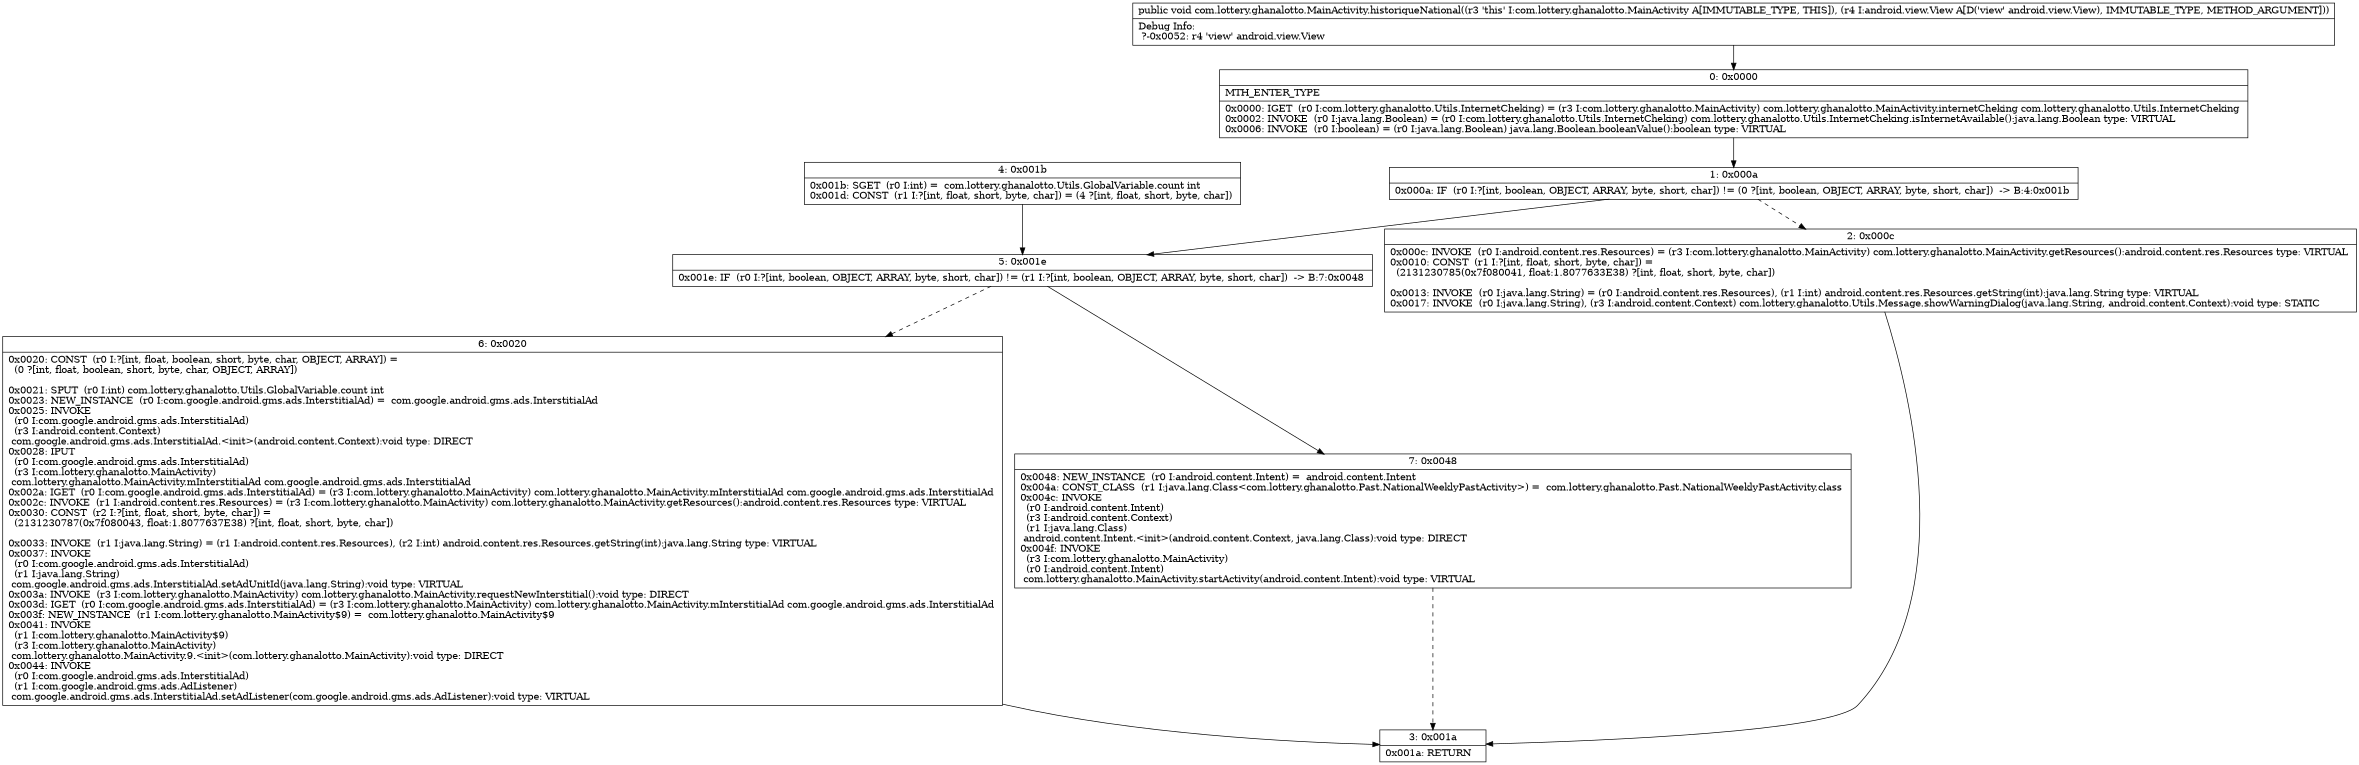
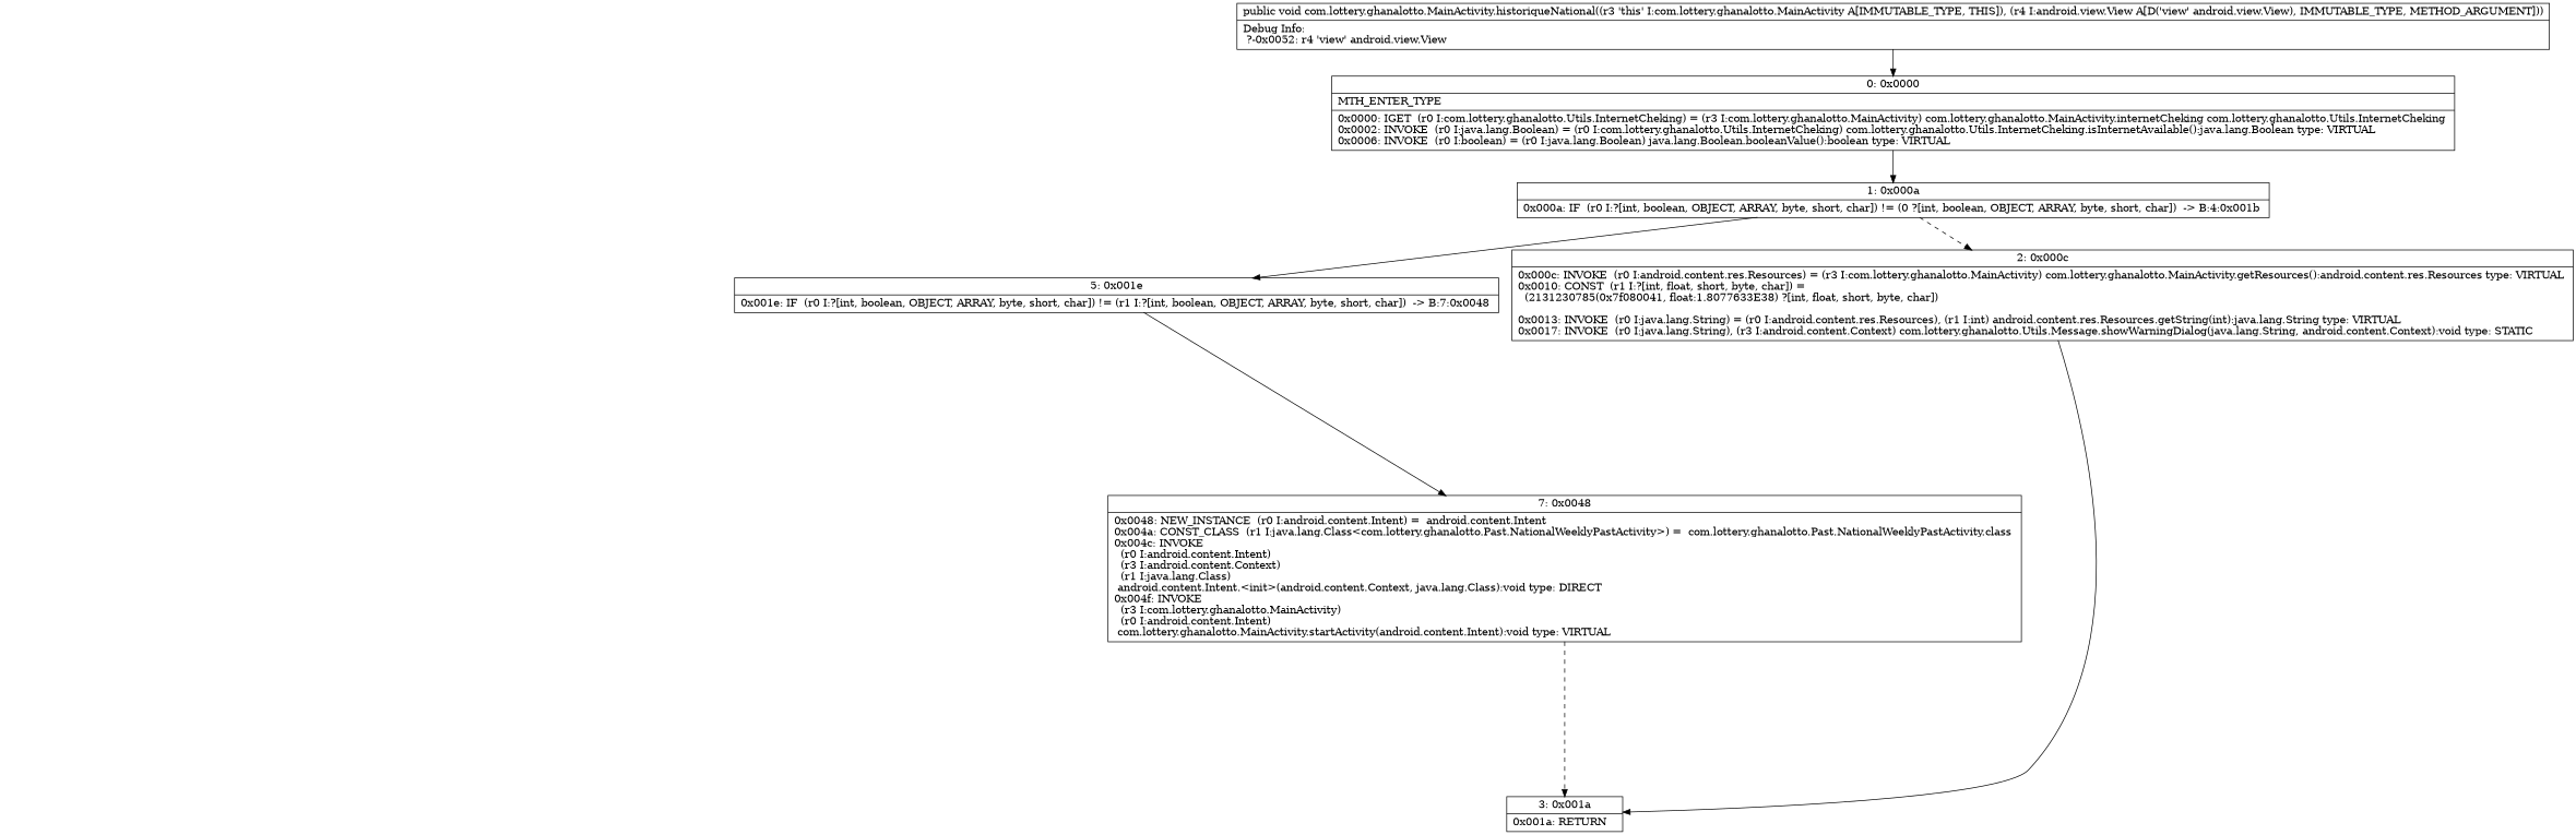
  digraph {
    node [shape=record]
    n1 [label="{0\:\ 0x0000|MTH_ENTER_TYPE\l|0x0000: IGET  (r0 I:com.lottery.ghanalotto.Utils.InternetCheking) = (r3 I:com.lottery.ghanalotto.MainActivity) com.lottery.ghanalotto.MainActivity.internetCheking com.lottery.ghanalotto.Utils.InternetCheking \l0x0002: INVOKE  (r0 I:java.lang.Boolean) = (r0 I:com.lottery.ghanalotto.Utils.InternetCheking) com.lottery.ghanalotto.Utils.InternetCheking.isInternetAvailable():java.lang.Boolean type: VIRTUAL \l0x0006: INVOKE  (r0 I:boolean) = (r0 I:java.lang.Boolean) java.lang.Boolean.booleanValue():boolean type: VIRTUAL \l}"]
    n2 [label="{1\:\ 0x000a|0x000a: IF  (r0 I:?[int, boolean, OBJECT, ARRAY, byte, short, char]) != (0 ?[int, boolean, OBJECT, ARRAY, byte, short, char])  \-\> B:4:0x001b \l}"]
    n3 [label="{2\:\ 0x000c|0x000c: INVOKE  (r0 I:android.content.res.Resources) = (r3 I:com.lottery.ghanalotto.MainActivity) com.lottery.ghanalotto.MainActivity.getResources():android.content.res.Resources type: VIRTUAL \l0x0010: CONST  (r1 I:?[int, float, short, byte, char]) = \l  (2131230785(0x7f080041, float:1.8077633E38) ?[int, float, short, byte, char])\l \l0x0013: INVOKE  (r0 I:java.lang.String) = (r0 I:android.content.res.Resources), (r1 I:int) android.content.res.Resources.getString(int):java.lang.String type: VIRTUAL \l0x0017: INVOKE  (r0 I:java.lang.String), (r3 I:android.content.Context) com.lottery.ghanalotto.Utils.Message.showWarningDialog(java.lang.String, android.content.Context):void type: STATIC \l}"]
    n4 [label="{5\:\ 0x001e|0x001e: IF  (r0 I:?[int, boolean, OBJECT, ARRAY, byte, short, char]) != (r1 I:?[int, boolean, OBJECT, ARRAY, byte, short, char])  \-\> B:7:0x0048 \l}"]
    n5 [label="{3\:\ 0x001a|0x001a: RETURN   \l}"]
-   n6 [label="{4\:\ 0x001b|0x001b: SGET  (r0 I:int) =  com.lottery.ghanalotto.Utils.GlobalVariable.count int \l0x001d: CONST  (r1 I:?[int, float, short, byte, char]) = (4 ?[int, float, short, byte, char]) \l}"]
-   n7 [label="{6\:\ 0x0020|0x0020: CONST  (r0 I:?[int, float, boolean, short, byte, char, OBJECT, ARRAY]) = \l  (0 ?[int, float, boolean, short, byte, char, OBJECT, ARRAY])\l \l0x0021: SPUT  (r0 I:int) com.lottery.ghanalotto.Utils.GlobalVariable.count int \l0x0023: NEW_INSTANCE  (r0 I:com.google.android.gms.ads.InterstitialAd) =  com.google.android.gms.ads.InterstitialAd \l0x0025: INVOKE  \l  (r0 I:com.google.android.gms.ads.InterstitialAd)\l  (r3 I:android.content.Context)\l com.google.android.gms.ads.InterstitialAd.\<init\>(android.content.Context):void type: DIRECT \l0x0028: IPUT  \l  (r0 I:com.google.android.gms.ads.InterstitialAd)\l  (r3 I:com.lottery.ghanalotto.MainActivity)\l com.lottery.ghanalotto.MainActivity.mInterstitialAd com.google.android.gms.ads.InterstitialAd \l0x002a: IGET  (r0 I:com.google.android.gms.ads.InterstitialAd) = (r3 I:com.lottery.ghanalotto.MainActivity) com.lottery.ghanalotto.MainActivity.mInterstitialAd com.google.android.gms.ads.InterstitialAd \l0x002c: INVOKE  (r1 I:android.content.res.Resources) = (r3 I:com.lottery.ghanalotto.MainActivity) com.lottery.ghanalotto.MainActivity.getResources():android.content.res.Resources type: VIRTUAL \l0x0030: CONST  (r2 I:?[int, float, short, byte, char]) = \l  (2131230787(0x7f080043, float:1.8077637E38) ?[int, float, short, byte, char])\l \l0x0033: INVOKE  (r1 I:java.lang.String) = (r1 I:android.content.res.Resources), (r2 I:int) android.content.res.Resources.getString(int):java.lang.String type: VIRTUAL \l0x0037: INVOKE  \l  (r0 I:com.google.android.gms.ads.InterstitialAd)\l  (r1 I:java.lang.String)\l com.google.android.gms.ads.InterstitialAd.setAdUnitId(java.lang.String):void type: VIRTUAL \l0x003a: INVOKE  (r3 I:com.lottery.ghanalotto.MainActivity) com.lottery.ghanalotto.MainActivity.requestNewInterstitial():void type: DIRECT \l0x003d: IGET  (r0 I:com.google.android.gms.ads.InterstitialAd) = (r3 I:com.lottery.ghanalotto.MainActivity) com.lottery.ghanalotto.MainActivity.mInterstitialAd com.google.android.gms.ads.InterstitialAd \l0x003f: NEW_INSTANCE  (r1 I:com.lottery.ghanalotto.MainActivity$9) =  com.lottery.ghanalotto.MainActivity$9 \l0x0041: INVOKE  \l  (r1 I:com.lottery.ghanalotto.MainActivity$9)\l  (r3 I:com.lottery.ghanalotto.MainActivity)\l com.lottery.ghanalotto.MainActivity.9.\<init\>(com.lottery.ghanalotto.MainActivity):void type: DIRECT \l0x0044: INVOKE  \l  (r0 I:com.google.android.gms.ads.InterstitialAd)\l  (r1 I:com.google.android.gms.ads.AdListener)\l com.google.android.gms.ads.InterstitialAd.setAdListener(com.google.android.gms.ads.AdListener):void type: VIRTUAL \l}"]
    n8 [label="{7\:\ 0x0048|0x0048: NEW_INSTANCE  (r0 I:android.content.Intent) =  android.content.Intent \l0x004a: CONST_CLASS  (r1 I:java.lang.Class\<com.lottery.ghanalotto.Past.NationalWeeklyPastActivity\>) =  com.lottery.ghanalotto.Past.NationalWeeklyPastActivity.class \l0x004c: INVOKE  \l  (r0 I:android.content.Intent)\l  (r3 I:android.content.Context)\l  (r1 I:java.lang.Class)\l android.content.Intent.\<init\>(android.content.Context, java.lang.Class):void type: DIRECT \l0x004f: INVOKE  \l  (r3 I:com.lottery.ghanalotto.MainActivity)\l  (r0 I:android.content.Intent)\l com.lottery.ghanalotto.MainActivity.startActivity(android.content.Intent):void type: VIRTUAL \l}"]
    n9 [label="{public void com.lottery.ghanalotto.MainActivity.historiqueNational((r3 'this' I:com.lottery.ghanalotto.MainActivity A[IMMUTABLE_TYPE, THIS]), (r4 I:android.view.View A[D('view' android.view.View), IMMUTABLE_TYPE, METHOD_ARGUMENT]))  | Debug Info:\l  ?\-0x0052: r4 'view' android.view.View\l}"]
    n1 -> n2
    n2 -> n3 [style=dashed]
    n2 -> n4
    n3 -> n5
-   n4 -> n7 [style=dashed]
    n4 -> n8
-   n6 -> n4
-   n7 -> n5
    n8 -> n5 [style=dashed]
    n9 -> n1
  }
